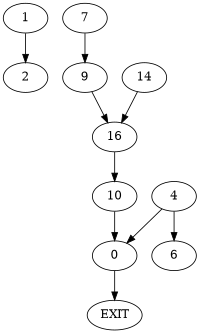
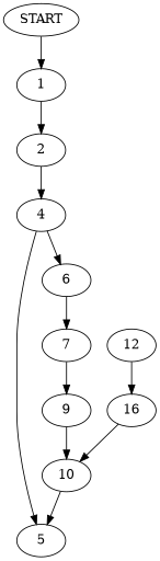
  digraph {
+   n1 [label=START]
    1
    2
-   n4 [label=EXIT]
    4
-   5 [label=0]
+   5
    6
    7
    9
    10
    n11 [label=16]
-   12 [label=14]
+   12
+   n1 -> 1
    1 -> 2
+   2 -> 4
    4 -> 5
    4 -> 6
-   5 -> n4
+   6 -> 7
    7 -> 9
-   9 -> n11
+   9 -> 10
    10 -> 5
    n11 -> 10
    12 -> n11
  }
